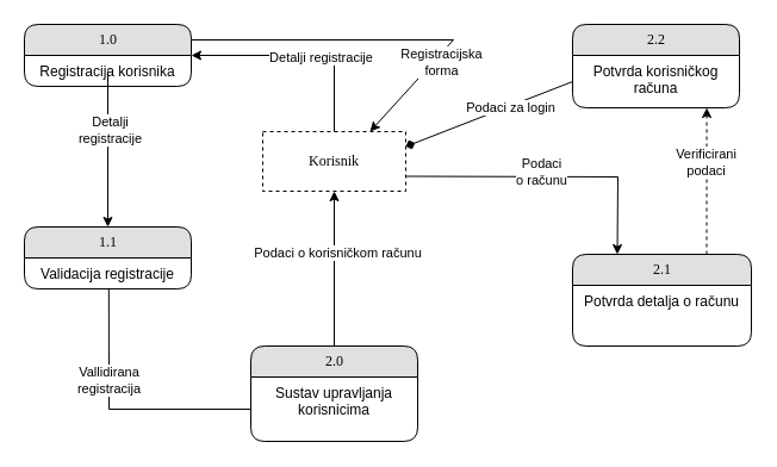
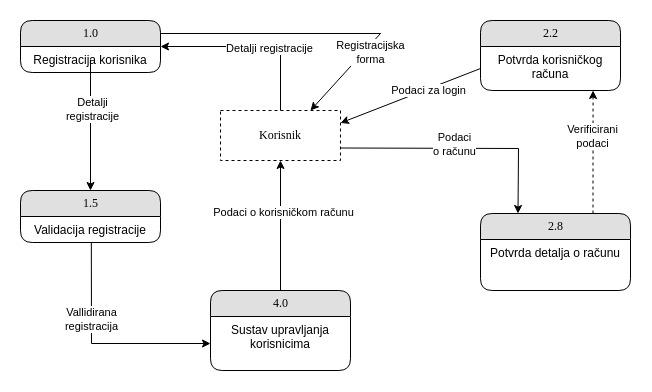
  <mxCell id="0" />
  <mxCell id="1" parent="0" />
  <mxCell id="2" value="2.2" style="swimlane;html=1;fontStyle=0;childLayout=stackLayout;horizontal=1;startSize=26;fillColor=#e0e0e0;horizontalStack=0;resizeParent=1;resizeLast=0;collapsible=1;marginBottom=0;swimlaneFillColor=#ffffff;align=center;rounded=1;shadow=0;comic=0;labelBackgroundColor=none;strokeWidth=1;fontFamily=Verdana;fontSize=12" parent="1" vertex="1"><mxGeometry x="480" y="20" width="140" height="70" as="geometry" /></mxCell>
  <mxCell id="3" value="Potvrda korisničkog računa&lt;br&gt;" style="text;html=1;strokeColor=none;fillColor=none;spacingLeft=4;spacingRight=4;whiteSpace=wrap;overflow=hidden;rotatable=0;points=[[0,0.5],[1,0.5]];portConstraint=eastwest;align=center;" parent="2" vertex="1"><mxGeometry y="26" width="140" height="44" as="geometry" /></mxCell>
  <mxCell id="4" value="1.0" style="swimlane;html=1;fontStyle=0;childLayout=stackLayout;horizontal=1;startSize=26;fillColor=#e0e0e0;horizontalStack=0;resizeParent=1;resizeLast=0;collapsible=1;marginBottom=0;swimlaneFillColor=#ffffff;align=center;rounded=1;shadow=0;comic=0;labelBackgroundColor=none;strokeWidth=1;fontFamily=Verdana;fontSize=12" parent="1" vertex="1"><mxGeometry x="20" y="20" width="140" height="52" as="geometry" /></mxCell>
  <mxCell id="5" value="Registracija korisnika" style="text;html=1;strokeColor=none;fillColor=none;spacingLeft=4;spacingRight=4;whiteSpace=wrap;overflow=hidden;rotatable=0;points=[[0,0.5],[1,0.5]];portConstraint=eastwest;align=center;" parent="4" vertex="1"><mxGeometry y="26" width="140" height="26" as="geometry" /></mxCell>
- <mxCell id="6" value="1.1" style="swimlane;html=1;fontStyle=0;childLayout=stackLayout;horizontal=1;startSize=26;fillColor=#e0e0e0;horizontalStack=0;resizeParent=1;resizeLast=0;collapsible=1;marginBottom=0;swimlaneFillColor=#ffffff;align=center;rounded=1;shadow=0;comic=0;labelBackgroundColor=none;strokeWidth=1;fontFamily=Verdana;fontSize=12" parent="1" vertex="1"><mxGeometry x="20" y="190" width="140" height="52" as="geometry" /></mxCell>
+ <mxCell id="6" value="1.5" style="swimlane;html=1;fontStyle=0;childLayout=stackLayout;horizontal=1;startSize=26;fillColor=#e0e0e0;horizontalStack=0;resizeParent=1;resizeLast=0;collapsible=1;marginBottom=0;swimlaneFillColor=#ffffff;align=center;rounded=1;shadow=0;comic=0;labelBackgroundColor=none;strokeWidth=1;fontFamily=Verdana;fontSize=12" parent="1" vertex="1"><mxGeometry x="20" y="190" width="140" height="52" as="geometry" /></mxCell>
  <mxCell id="7" value="Validacija registracije&lt;br&gt;" style="text;html=1;strokeColor=none;fillColor=none;spacingLeft=4;spacingRight=4;whiteSpace=wrap;overflow=hidden;rotatable=0;points=[[0,0.5],[1,0.5]];portConstraint=eastwest;align=center;" parent="6" vertex="1"><mxGeometry y="26" width="140" height="26" as="geometry" /></mxCell>
- <mxCell id="8" value="2.0" style="swimlane;html=1;fontStyle=0;childLayout=stackLayout;horizontal=1;startSize=26;fillColor=#e0e0e0;horizontalStack=0;resizeParent=1;resizeLast=0;collapsible=1;marginBottom=0;swimlaneFillColor=#ffffff;align=center;rounded=1;shadow=0;comic=0;labelBackgroundColor=none;strokeWidth=1;fontFamily=Verdana;fontSize=12" parent="1" vertex="1"><mxGeometry x="210" y="290" width="140" height="80" as="geometry" /></mxCell>
+ <mxCell id="8" value="4.0" style="swimlane;html=1;fontStyle=0;childLayout=stackLayout;horizontal=1;startSize=26;fillColor=#e0e0e0;horizontalStack=0;resizeParent=1;resizeLast=0;collapsible=1;marginBottom=0;swimlaneFillColor=#ffffff;align=center;rounded=1;shadow=0;comic=0;labelBackgroundColor=none;strokeWidth=1;fontFamily=Verdana;fontSize=12" parent="1" vertex="1"><mxGeometry x="210" y="290" width="140" height="80" as="geometry" /></mxCell>
  <mxCell id="9" value="Sustav upravljanja korisnicima&lt;br&gt;" style="text;html=1;strokeColor=none;fillColor=none;spacingLeft=4;spacingRight=4;whiteSpace=wrap;overflow=hidden;rotatable=0;points=[[0,0.5],[1,0.5]];portConstraint=eastwest;align=center;" parent="8" vertex="1"><mxGeometry y="26" width="140" height="54" as="geometry" /></mxCell>
- <mxCell id="10" value="2.1" style="swimlane;html=1;fontStyle=0;childLayout=stackLayout;horizontal=1;startSize=26;fillColor=#e0e0e0;horizontalStack=0;resizeParent=1;resizeLast=0;collapsible=1;marginBottom=0;swimlaneFillColor=#ffffff;align=center;rounded=1;shadow=0;comic=0;labelBackgroundColor=none;strokeWidth=1;fontFamily=Verdana;fontSize=12" parent="1" vertex="1"><mxGeometry x="480" y="213" width="150" height="77" as="geometry" /></mxCell>
+ <mxCell id="10" value="2.8" style="swimlane;html=1;fontStyle=0;childLayout=stackLayout;horizontal=1;startSize=26;fillColor=#e0e0e0;horizontalStack=0;resizeParent=1;resizeLast=0;collapsible=1;marginBottom=0;swimlaneFillColor=#ffffff;align=center;rounded=1;shadow=0;comic=0;labelBackgroundColor=none;strokeWidth=1;fontFamily=Verdana;fontSize=12" parent="1" vertex="1"><mxGeometry x="480" y="213" width="150" height="77" as="geometry" /></mxCell>
  <mxCell id="11" value="Potvrda detalja o računu" style="text;html=1;strokeColor=none;fillColor=none;spacingLeft=4;spacingRight=4;whiteSpace=wrap;overflow=hidden;rotatable=0;points=[[0,0.5],[1,0.5]];portConstraint=eastwest;align=center;" parent="10" vertex="1"><mxGeometry y="26" width="150" height="26" as="geometry" /></mxCell>
  <mxCell id="12" value="Korisnik" style="whiteSpace=wrap;html=1;rounded=0;shadow=0;comic=0;labelBackgroundColor=none;strokeWidth=1;fontFamily=Verdana;fontSize=12;align=center;dashed=1;" parent="1" vertex="1"><mxGeometry x="220" y="110" width="120" height="50" as="geometry" /></mxCell>
  <mxCell id="13" value="" style="endArrow=classic;html=1;rounded=0;entryX=1;entryY=0.5;entryDx=0;entryDy=0;exitX=0.5;exitY=0;exitDx=0;exitDy=0;" edge="1" parent="1" source="12" target="4"><mxGeometry width="50" height="50" relative="1" as="geometry"><mxPoint x="270" y="170" as="sourcePoint" /><mxPoint x="320" y="120" as="targetPoint" /><Array as="points"><mxPoint x="280" y="46" /></Array></mxGeometry></mxCell>
  <mxCell id="14" value="Detalji registracije" style="edgeLabel;html=1;align=center;verticalAlign=middle;resizable=0;points=[];" vertex="1" connectable="0" parent="13"><mxGeometry x="-0.172" y="1" relative="1" as="geometry"><mxPoint as="offset" /></mxGeometry></mxCell>
  <mxCell id="15" value="" style="endArrow=classic;html=1;rounded=0;exitX=1;exitY=0.25;exitDx=0;exitDy=0;entryX=0.75;entryY=0;entryDx=0;entryDy=0;" edge="1" parent="1" source="4" target="12"><mxGeometry width="50" height="50" relative="1" as="geometry"><mxPoint x="270" y="170" as="sourcePoint" /><mxPoint x="320" y="120" as="targetPoint" /><Array as="points"><mxPoint x="380" y="33" /></Array></mxGeometry></mxCell>
  <mxCell id="16" value="Registracijska &lt;br&gt;forma" style="edgeLabel;html=1;align=center;verticalAlign=middle;resizable=0;points=[];" vertex="1" connectable="0" parent="15"><mxGeometry x="0.491" y="4" relative="1" as="geometry"><mxPoint x="1" as="offset" /></mxGeometry></mxCell>
  <mxCell id="17" value="" style="endArrow=classic;html=1;rounded=0;exitX=0.5;exitY=0.5;exitDx=0;exitDy=0;exitPerimeter=0;entryX=0.5;entryY=0;entryDx=0;entryDy=0;" edge="1" parent="1" source="5" target="6"><mxGeometry width="50" height="50" relative="1" as="geometry"><mxPoint x="270" y="170" as="sourcePoint" /><mxPoint x="320" y="120" as="targetPoint" /></mxGeometry></mxCell>
  <mxCell id="18" value="Detalji&lt;br&gt;registracije" style="edgeLabel;html=1;align=center;verticalAlign=middle;resizable=0;points=[];" vertex="1" connectable="0" parent="17"><mxGeometry x="-0.252" y="1" relative="1" as="geometry"><mxPoint as="offset" /></mxGeometry></mxCell>
- <mxCell id="19" value="" style="endArrow=none;html=1;rounded=0;exitX=0.506;exitY=0.992;exitDx=0;exitDy=0;exitPerimeter=0;entryX=0;entryY=0.5;entryDx=0;entryDy=0;" edge="1" parent="1" source="7" target="9"><mxGeometry width="50" height="50" relative="1" as="geometry"><mxPoint x="270" y="170" as="sourcePoint" /><mxPoint x="320" y="120" as="targetPoint" /><Array as="points"><mxPoint x="91" y="343" /></Array></mxGeometry></mxCell>
+ <mxCell id="19" value="" style="endArrow=classic;html=1;rounded=0;exitX=0.506;exitY=0.992;exitDx=0;exitDy=0;exitPerimeter=0;entryX=0;entryY=0.5;entryDx=0;entryDy=0;" edge="1" parent="1" source="7" target="9"><mxGeometry width="50" height="50" relative="1" as="geometry"><mxPoint x="270" y="170" as="sourcePoint" /><mxPoint x="320" y="120" as="targetPoint" /><Array as="points"><mxPoint x="91" y="343" /></Array></mxGeometry></mxCell>
  <mxCell id="20" value="Vallidirana&lt;br&gt;registracija" style="edgeLabel;html=1;align=center;verticalAlign=middle;resizable=0;points=[];" vertex="1" connectable="0" parent="19"><mxGeometry x="-0.299" relative="1" as="geometry"><mxPoint as="offset" /></mxGeometry></mxCell>
  <mxCell id="21" value="" style="endArrow=classic;html=1;rounded=0;exitX=0.5;exitY=0;exitDx=0;exitDy=0;entryX=0.5;entryY=1;entryDx=0;entryDy=0;" edge="1" parent="1" source="8" target="12"><mxGeometry width="50" height="50" relative="1" as="geometry"><mxPoint x="270" y="170" as="sourcePoint" /><mxPoint x="320" y="120" as="targetPoint" /></mxGeometry></mxCell>
  <mxCell id="22" value="Podaci o korisničkom računu&lt;br&gt;" style="edgeLabel;html=1;align=center;verticalAlign=middle;resizable=0;points=[];" vertex="1" connectable="0" parent="21"><mxGeometry x="0.215" y="-2" relative="1" as="geometry"><mxPoint as="offset" /></mxGeometry></mxCell>
  <mxCell id="23" value="" style="endArrow=classic;html=1;rounded=0;entryX=0.25;entryY=0;entryDx=0;entryDy=0;exitX=1;exitY=0.75;exitDx=0;exitDy=0;" edge="1" parent="1" source="12" target="10"><mxGeometry width="50" height="50" relative="1" as="geometry"><mxPoint x="270" y="170" as="sourcePoint" /><mxPoint x="320" y="120" as="targetPoint" /><Array as="points"><mxPoint x="518" y="148" /></Array></mxGeometry></mxCell>
  <mxCell id="24" value="Podaci&lt;br&gt;o računu" style="edgeLabel;html=1;align=center;verticalAlign=middle;resizable=0;points=[];" vertex="1" connectable="0" parent="23"><mxGeometry x="-0.068" y="4" relative="1" as="geometry"><mxPoint as="offset" /></mxGeometry></mxCell>
  <mxCell id="25" value="" style="endArrow=classic;html=1;rounded=0;exitX=0.75;exitY=0;exitDx=0;exitDy=0;entryX=0.804;entryY=1;entryDx=0;entryDy=0;entryPerimeter=0;dashed=1;" edge="1" parent="1" source="10" target="3"><mxGeometry width="50" height="50" relative="1" as="geometry"><mxPoint x="270" y="170" as="sourcePoint" /><mxPoint x="320" y="120" as="targetPoint" /></mxGeometry></mxCell>
  <mxCell id="26" value="Verificirani&lt;br&gt;podaci" style="edgeLabel;html=1;align=center;verticalAlign=middle;resizable=0;points=[];" vertex="1" connectable="0" parent="25"><mxGeometry x="0.252" y="1" relative="1" as="geometry"><mxPoint as="offset" /></mxGeometry></mxCell>
- <mxCell id="27" value="" style="endArrow=diamond;html=1;rounded=0;exitX=0;exitY=0.5;exitDx=0;exitDy=0;entryX=1;entryY=0.25;entryDx=0;entryDy=0;" edge="1" parent="1" source="3" target="12"><mxGeometry width="50" height="50" relative="1" as="geometry"><mxPoint x="270" y="170" as="sourcePoint" /><mxPoint x="320" y="120" as="targetPoint" /></mxGeometry></mxCell>
+ <mxCell id="27" value="" style="endArrow=classic;html=1;rounded=0;exitX=0;exitY=0.5;exitDx=0;exitDy=0;entryX=1;entryY=0.25;entryDx=0;entryDy=0;" edge="1" parent="1" source="3" target="12"><mxGeometry width="50" height="50" relative="1" as="geometry"><mxPoint x="270" y="170" as="sourcePoint" /><mxPoint x="320" y="120" as="targetPoint" /></mxGeometry></mxCell>
  <mxCell id="28" value="Podaci za login" style="edgeLabel;html=1;align=center;verticalAlign=middle;resizable=0;points=[];" vertex="1" connectable="0" parent="27"><mxGeometry x="-0.246" y="2" relative="1" as="geometry"><mxPoint y="-1" as="offset" /></mxGeometry></mxCell>
